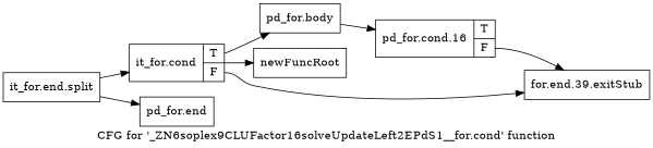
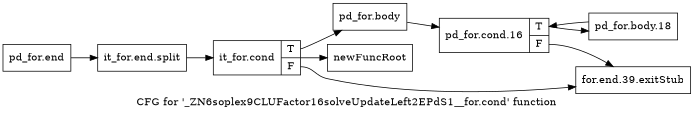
  digraph {
    label="CFG for '_ZN6soplex9CLUFactor16solveUpdateLeft2EPdS1__for.cond' function"
    rankdir=LR
    node [shape=record]
    n1 [label="{newFuncRoot}"]
    n2 [label="{it_for.cond|{<s0>T|<s1>F}}"]
    n3 [label="{for.end.39.exitStub}"]
    n4 [label="{pd_for.body}"]
    n5 [label="{pd_for.cond.16|{<s0>T|<s1>F}}"]
+   n6 [label="{pd_for.body.18}"]
    n7 [label="{pd_for.end}"]
    n8 [label="{it_for.end.split}"]
    n2 -> n1
    n2 -> n3 [tailport=s1]
    n2 -> n4 [tailport=s0]
    n4 -> n5
    n5 -> n3 [tailport=s1]
-   n8 -> n7
+   n5 -> n6 [tailport=s0]
+   n6 -> n5
+   n7 -> n8
    n8 -> n2
  }
